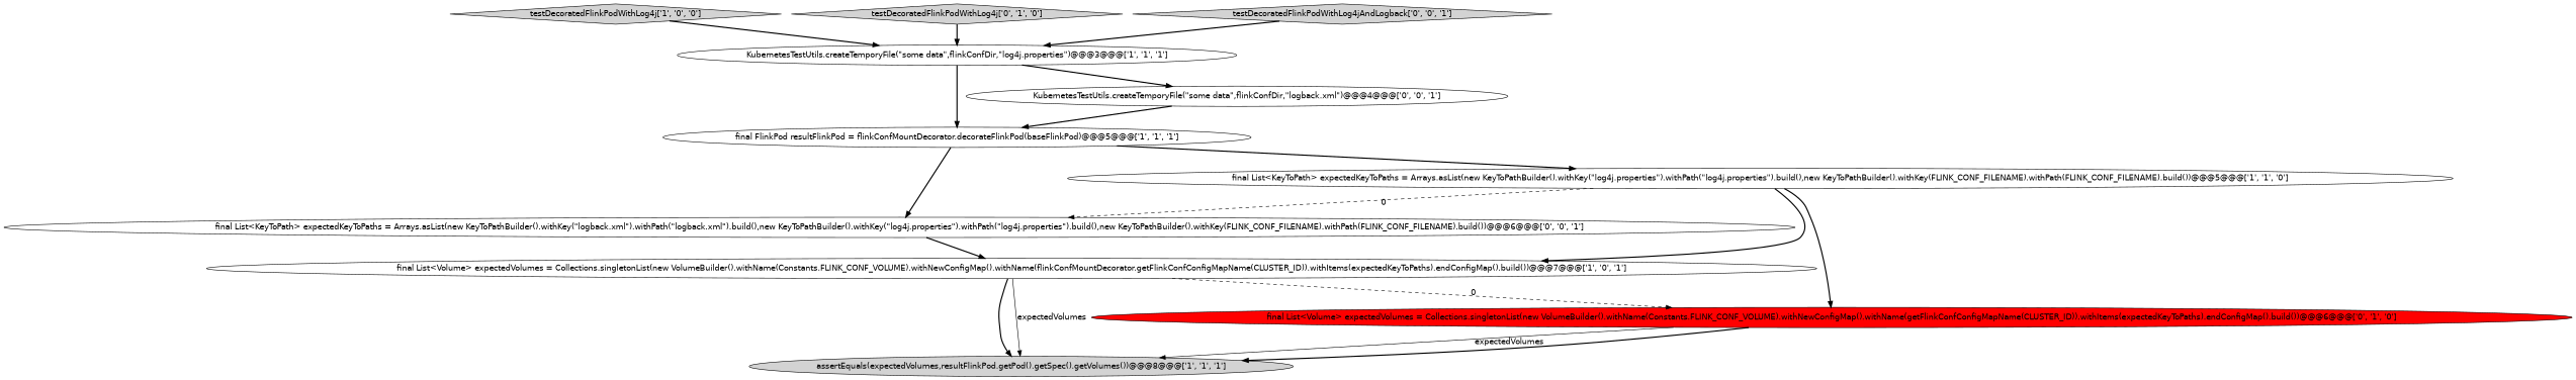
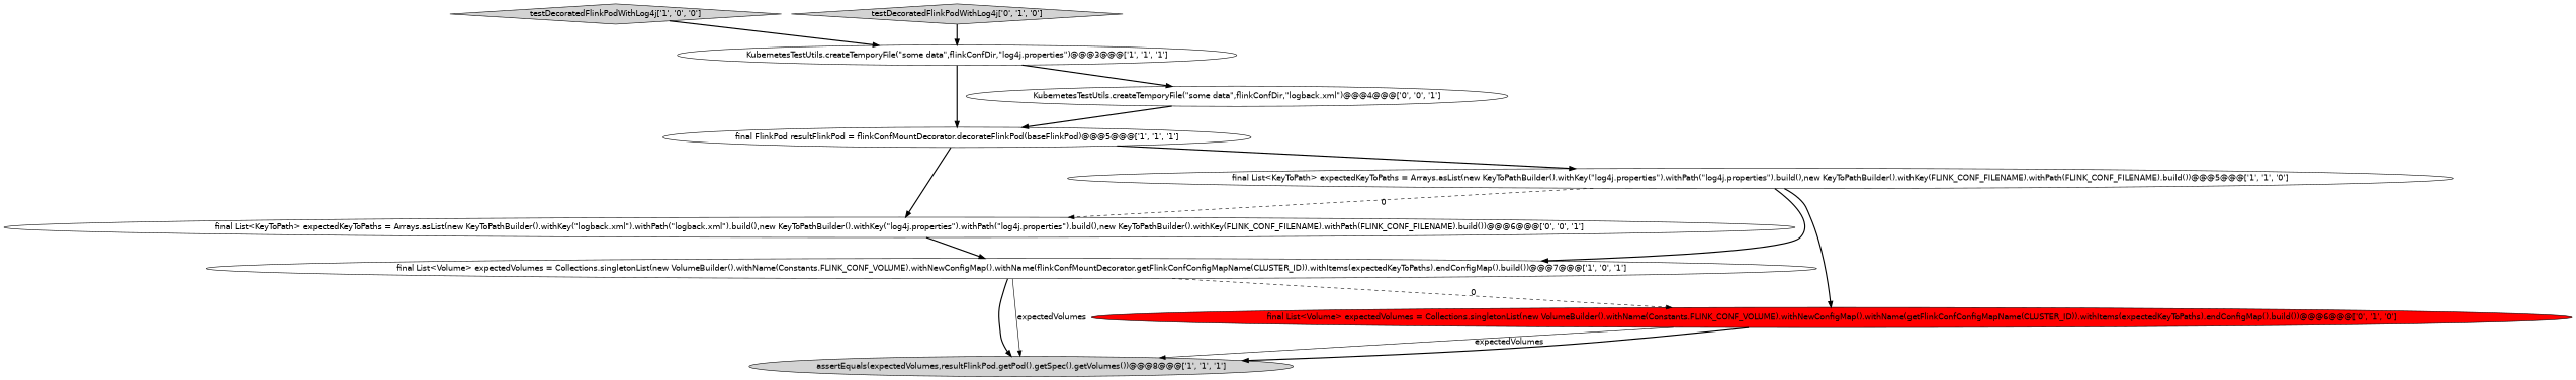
  digraph {
    fontname="DejaVu Sans"
    node [fillcolor=white shape=ellipse style=filled fontname="DejaVu Sans"]
    edge [style=bold fontname="DejaVu Sans"]
    n1 [fillcolor=red label="final List<Volume> expectedVolumes = Collections.singletonList(new VolumeBuilder().withName(Constants.FLINK_CONF_VOLUME).withNewConfigMap().withName(getFlinkConfConfigMapName(CLUSTER_ID)).withItems(expectedKeyToPaths).endConfigMap().build())@@@6@@@['0', '1', '0']"]
    n2 [fillcolor=lightgray label="assertEquals(expectedVolumes,resultFlinkPod.getPod().getSpec().getVolumes())@@@8@@@['1', '1', '1']"]
    n3 [label="final List<Volume> expectedVolumes = Collections.singletonList(new VolumeBuilder().withName(Constants.FLINK_CONF_VOLUME).withNewConfigMap().withName(flinkConfMountDecorator.getFlinkConfConfigMapName(CLUSTER_ID)).withItems(expectedKeyToPaths).endConfigMap().build())@@@7@@@['1', '0', '1']"]
    n4 [fillcolor=lightgray label="testDecoratedFlinkPodWithLog4j['1', '0', '0']" shape=diamond]
    n5 [label="KubernetesTestUtils.createTemporyFile(\"some data\",flinkConfDir,\"log4j.properties\")@@@3@@@['1', '1', '1']"]
    n6 [fillcolor=lightgray label="testDecoratedFlinkPodWithLog4j['0', '1', '0']" shape=diamond]
-   n7 [fillcolor=lightgray label="testDecoratedFlinkPodWithLog4jAndLogback['0', '0', '1']" shape=diamond]
    n8 [label="final List<KeyToPath> expectedKeyToPaths = Arrays.asList(new KeyToPathBuilder().withKey(\"logback.xml\").withPath(\"logback.xml\").build(),new KeyToPathBuilder().withKey(\"log4j.properties\").withPath(\"log4j.properties\").build(),new KeyToPathBuilder().withKey(FLINK_CONF_FILENAME).withPath(FLINK_CONF_FILENAME).build())@@@6@@@['0', '0', '1']"]
    n9 [label="final FlinkPod resultFlinkPod = flinkConfMountDecorator.decorateFlinkPod(baseFlinkPod)@@@5@@@['1', '1', '1']"]
    n10 [label="final List<KeyToPath> expectedKeyToPaths = Arrays.asList(new KeyToPathBuilder().withKey(\"log4j.properties\").withPath(\"log4j.properties\").build(),new KeyToPathBuilder().withKey(FLINK_CONF_FILENAME).withPath(FLINK_CONF_FILENAME).build())@@@5@@@['1', '1', '0']"]
    n11 [label="KubernetesTestUtils.createTemporyFile(\"some data\",flinkConfDir,\"logback.xml\")@@@4@@@['0', '0', '1']"]
    n1 -> n2 [label=expectedVolumes style=solid]
    n1 -> n2
    n3 -> n1 [label=0 style=dashed]
    n3 -> n2
    n3 -> n2 [label=expectedVolumes style=solid]
    n4 -> n5
    n5 -> n9
    n5 -> n11
    n6 -> n5
-   n7 -> n5
    n8 -> n3
    n9 -> n8
    n9 -> n10
    n10 -> n1
    n10 -> n3
    n10 -> n8 [label=0 style=dashed]
    n11 -> n9
  }
